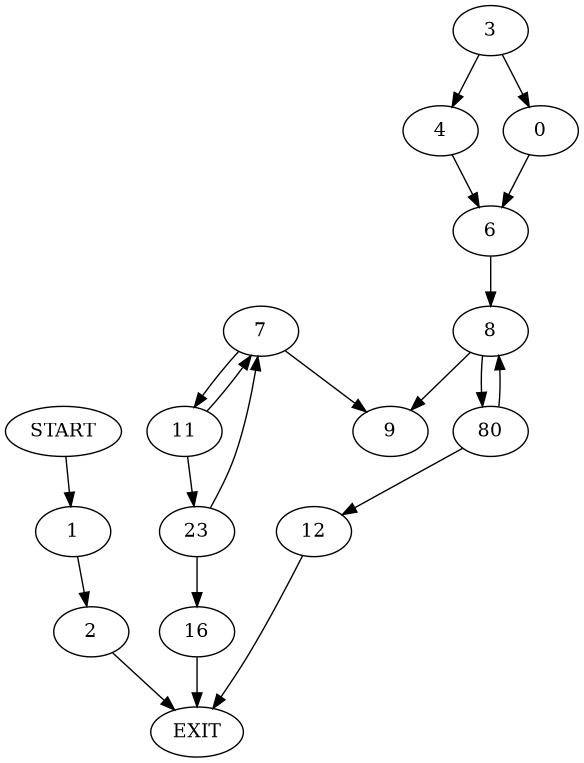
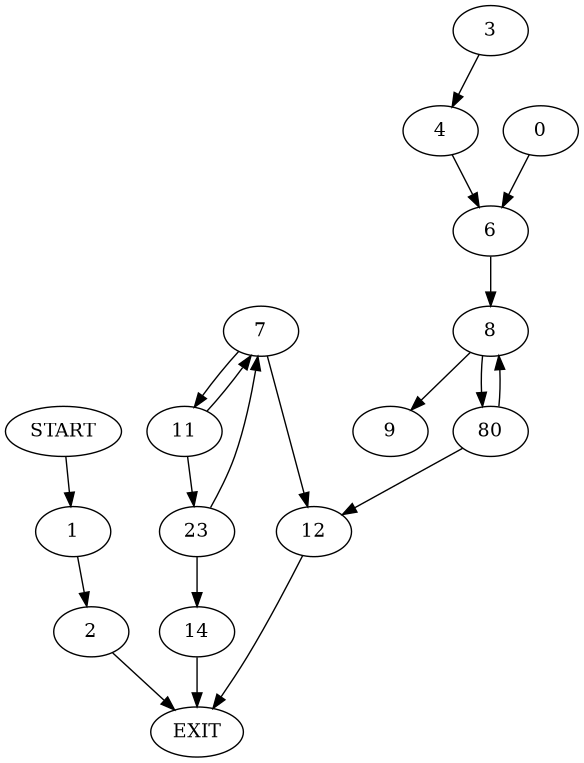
  digraph {
    n1 [label=START]
    1
    2
    n4 [label=EXIT]
    3
    4
    n7 [label=0]
    6
    8
    7
    9
    11
    n13 [label=80]
    n14 [label=23]
    12
-   14 [label=16]
+   14
    n1 -> 1
    1 -> 2
    2 -> n4
    3 -> 4
-   3 -> n7
    4 -> 6
    n7 -> 6
    6 -> 8
    8 -> 9
    8 -> n13
-   7 -> 9
+   7 -> 12
    7 -> 11
    11 -> 7
    11 -> n14
    n13 -> 8
    n13 -> 12
    n14 -> 7
    n14 -> 14
    12 -> n4
    14 -> n4
  }
